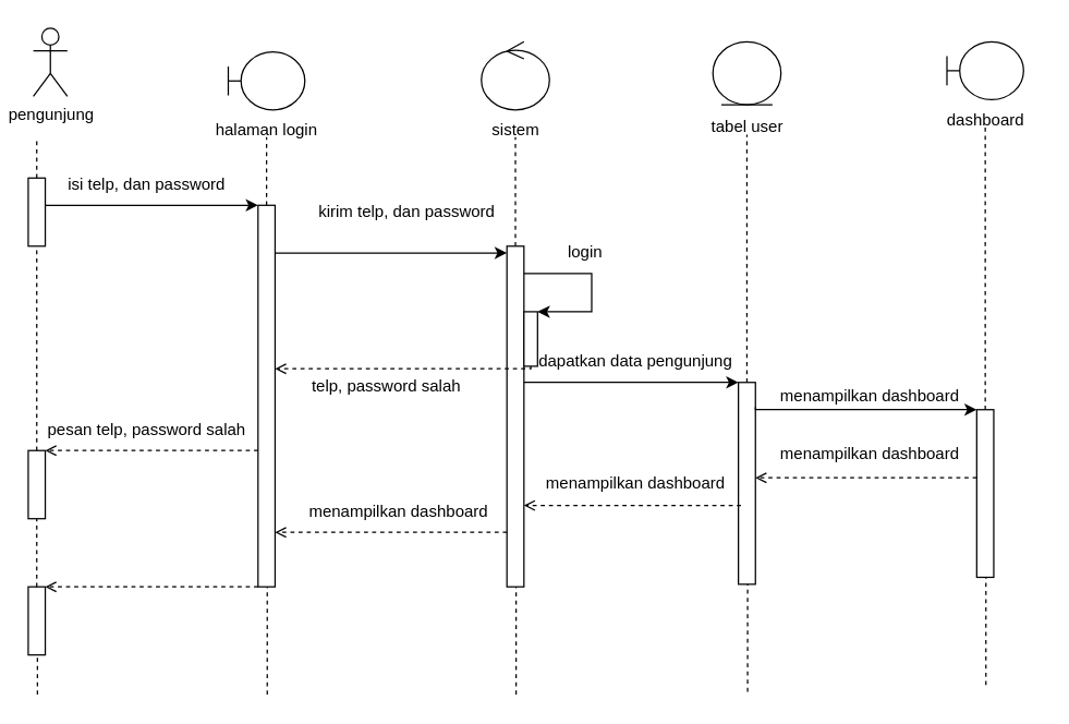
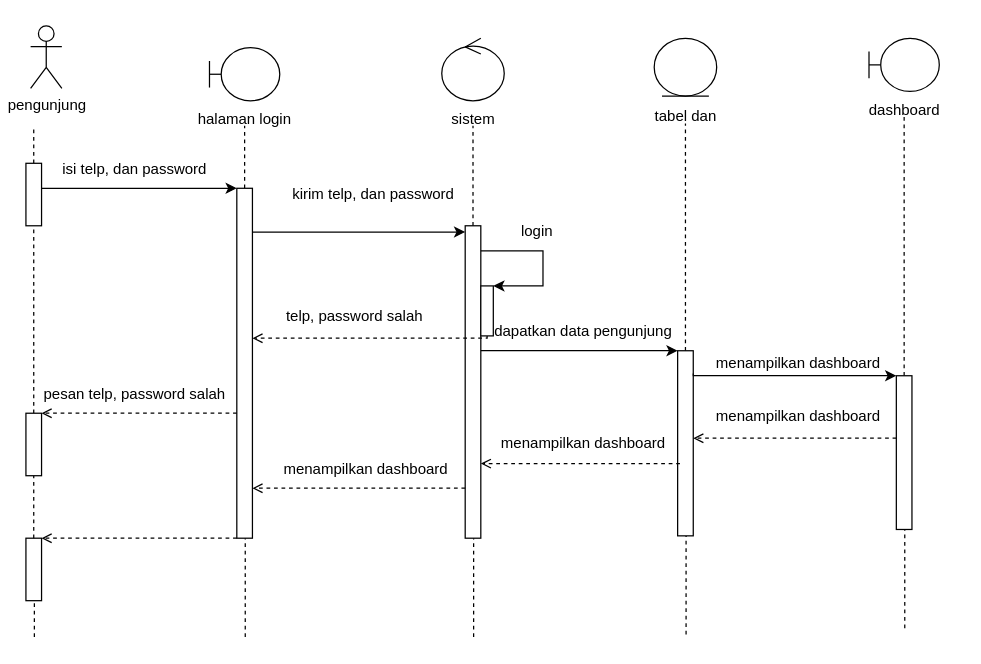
  <mxCell id="0" />
  <mxCell id="1" parent="0" />
  <mxCell id="2" value="" style="edgeStyle=orthogonalEdgeStyle;rounded=0;orthogonalLoop=1;jettySize=auto;html=1;curved=0;" edge="1" parent="1" source="7"><mxGeometry relative="1" as="geometry"><mxPoint x="37.75" y="149.996" as="sourcePoint" /><mxPoint x="189" y="150" as="targetPoint" /><Array as="points"><mxPoint x="169" y="150" /><mxPoint x="169" y="150" /></Array></mxGeometry></mxCell>
  <mxCell id="3" value="isi telp, dan password" style="text;html=1;align=center;verticalAlign=middle;resizable=0;points=[];autosize=1;strokeColor=none;fillColor=none;" vertex="1" parent="1"><mxGeometry x="37.13" y="120" width="140" height="30" as="geometry" /></mxCell>
  <mxCell id="4" value="sistem" style="text;html=1;align=center;verticalAlign=middle;resizable=0;points=[];autosize=1;strokeColor=none;fillColor=none;" vertex="1" parent="1"><mxGeometry x="348" y="80" width="60" height="30" as="geometry" /></mxCell>
  <mxCell id="5" value="" style="endArrow=none;startArrow=none;endFill=0;startFill=0;endSize=8;startSize=10;html=1;rounded=0;dashed=1;" edge="1" parent="1" source="7"><mxGeometry width="160" relative="1" as="geometry"><mxPoint x="26.5" y="260" as="sourcePoint" /><mxPoint x="26.5" y="100" as="targetPoint" /></mxGeometry></mxCell>
  <mxCell id="6" value="" style="endArrow=none;startArrow=none;endFill=0;startFill=0;endSize=8;startSize=10;html=1;rounded=0;dashed=1;" edge="1" parent="1" source="36" target="7"><mxGeometry width="160" relative="1" as="geometry"><mxPoint x="27" y="508.966" as="sourcePoint" /><mxPoint x="26.5" y="100" as="targetPoint" /></mxGeometry></mxCell>
  <mxCell id="7" value="" style="html=1;points=[[0,0,0,0,5],[0,1,0,0,-5],[1,0,0,0,5],[1,1,0,0,-5]];perimeter=orthogonalPerimeter;outlineConnect=0;targetShapes=umlLifeline;portConstraint=eastwest;newEdgeStyle={&quot;curved&quot;:0,&quot;rounded&quot;:0};" vertex="1" parent="1"><mxGeometry x="20.25" y="130" width="12.5" height="50" as="geometry" /></mxCell>
  <mxCell id="8" value="pengunjung" style="shape=umlActor;verticalLabelPosition=bottom;verticalAlign=top;html=1;" vertex="1" parent="1"><mxGeometry x="24" y="20" width="25" height="50" as="geometry" /></mxCell>
  <mxCell id="9" value="" style="shape=umlBoundary;whiteSpace=wrap;html=1;" vertex="1" parent="1"><mxGeometry x="167.13" y="37.5" width="56.25" height="42.5" as="geometry" /></mxCell>
  <mxCell id="10" value="" style="endArrow=none;startArrow=none;endFill=0;startFill=0;endSize=8;startSize=10;html=1;rounded=0;dashed=1;" edge="1" parent="1" source="12"><mxGeometry width="160" relative="1" as="geometry"><mxPoint x="195.25" y="260" as="sourcePoint" /><mxPoint x="195.25" y="100" as="targetPoint" /></mxGeometry></mxCell>
  <mxCell id="11" value="" style="endArrow=none;startArrow=none;endFill=0;startFill=0;endSize=8;startSize=10;html=1;rounded=0;dashed=1;" edge="1" parent="1" target="12"><mxGeometry width="160" relative="1" as="geometry"><mxPoint x="195.75" y="508.966" as="sourcePoint" /><mxPoint x="195.25" y="100" as="targetPoint" /></mxGeometry></mxCell>
  <mxCell id="12" value="" style="html=1;points=[[0,0,0,0,5],[0,1,0,0,-5],[1,0,0,0,5],[1,1,0,0,-5]];perimeter=orthogonalPerimeter;outlineConnect=0;targetShapes=umlLifeline;portConstraint=eastwest;newEdgeStyle={&quot;curved&quot;:0,&quot;rounded&quot;:0};" vertex="1" parent="1"><mxGeometry x="189" y="150" width="12.5" height="280" as="geometry" /></mxCell>
  <mxCell id="13" value="halaman login" style="text;html=1;align=center;verticalAlign=middle;resizable=0;points=[];autosize=1;strokeColor=none;fillColor=none;" vertex="1" parent="1"><mxGeometry x="145.25" y="80" width="100" height="30" as="geometry" /></mxCell>
  <mxCell id="14" value="" style="ellipse;shape=umlControl;whiteSpace=wrap;html=1;" vertex="1" parent="1"><mxGeometry x="353" y="30" width="50" height="50" as="geometry" /></mxCell>
  <mxCell id="15" value="" style="endArrow=none;startArrow=none;endFill=0;startFill=0;endSize=8;startSize=10;html=1;rounded=0;dashed=1;" edge="1" parent="1" source="17"><mxGeometry width="160" relative="1" as="geometry"><mxPoint x="378" y="260" as="sourcePoint" /><mxPoint x="378" y="100" as="targetPoint" /></mxGeometry></mxCell>
  <mxCell id="16" value="" style="endArrow=none;startArrow=none;endFill=0;startFill=0;endSize=8;startSize=10;html=1;rounded=0;dashed=1;" edge="1" parent="1" target="17"><mxGeometry width="160" relative="1" as="geometry"><mxPoint x="378.5" y="508.966" as="sourcePoint" /><mxPoint x="378" y="100" as="targetPoint" /></mxGeometry></mxCell>
  <mxCell id="17" value="" style="html=1;points=[[0,0,0,0,5],[0,1,0,0,-5],[1,0,0,0,5],[1,1,0,0,-5]];perimeter=orthogonalPerimeter;outlineConnect=0;targetShapes=umlLifeline;portConstraint=eastwest;newEdgeStyle={&quot;curved&quot;:0,&quot;rounded&quot;:0};" vertex="1" parent="1"><mxGeometry x="371.75" y="180" width="12.5" height="250" as="geometry" /></mxCell>
  <mxCell id="18" value="" style="edgeStyle=orthogonalEdgeStyle;rounded=0;orthogonalLoop=1;jettySize=auto;html=1;curved=0;entryX=0;entryY=0;entryDx=0;entryDy=5;entryPerimeter=0;" edge="1" parent="1" source="12" target="17"><mxGeometry relative="1" as="geometry"><mxPoint x="204.63" y="180.07" as="sourcePoint" /><mxPoint x="330.88" y="180.046" as="targetPoint" /><Array as="points"><mxPoint x="249" y="185" /><mxPoint x="249" y="185" /></Array></mxGeometry></mxCell>
  <mxCell id="19" value="kirim telp, dan password" style="text;html=1;align=center;verticalAlign=middle;resizable=0;points=[];autosize=1;strokeColor=none;fillColor=none;" vertex="1" parent="1"><mxGeometry x="223" y="140" width="150" height="30" as="geometry" /></mxCell>
  <mxCell id="20" value="" style="endArrow=none;startArrow=none;endFill=0;startFill=0;endSize=8;startSize=10;html=1;rounded=0;dashed=1;" edge="1" parent="1" target="21"><mxGeometry width="160" relative="1" as="geometry"><mxPoint x="27" y="508.966" as="sourcePoint" /><mxPoint x="27" y="180" as="targetPoint" /></mxGeometry></mxCell>
  <mxCell id="21" value="" style="html=1;points=[[0,0,0,0,5],[0,1,0,0,-5],[1,0,0,0,5],[1,1,0,0,-5]];perimeter=orthogonalPerimeter;outlineConnect=0;targetShapes=umlLifeline;portConstraint=eastwest;newEdgeStyle={&quot;curved&quot;:0,&quot;rounded&quot;:0};" vertex="1" parent="1"><mxGeometry x="20.25" y="430" width="12.5" height="50" as="geometry" /></mxCell>
  <mxCell id="22" value="" style="ellipse;shape=umlEntity;whiteSpace=wrap;html=1;" vertex="1" parent="1"><mxGeometry x="523" y="30" width="50" height="46.25" as="geometry" /></mxCell>
  <mxCell id="23" value="" style="endArrow=none;startArrow=none;endFill=0;startFill=0;endSize=8;startSize=10;html=1;rounded=0;dashed=1;" edge="1" parent="1" source="25"><mxGeometry width="160" relative="1" as="geometry"><mxPoint x="548" y="258.12" as="sourcePoint" /><mxPoint x="548" y="98.12" as="targetPoint" /></mxGeometry></mxCell>
  <mxCell id="24" value="" style="endArrow=none;startArrow=none;endFill=0;startFill=0;endSize=8;startSize=10;html=1;rounded=0;dashed=1;" edge="1" parent="1" target="25"><mxGeometry width="160" relative="1" as="geometry"><mxPoint x="548.5" y="507.086" as="sourcePoint" /><mxPoint x="548" y="98.12" as="targetPoint" /></mxGeometry></mxCell>
  <mxCell id="25" value="" style="html=1;points=[[0,0,0,0,5],[0,1,0,0,-5],[1,0,0,0,5],[1,1,0,0,-5]];perimeter=orthogonalPerimeter;outlineConnect=0;targetShapes=umlLifeline;portConstraint=eastwest;newEdgeStyle={&quot;curved&quot;:0,&quot;rounded&quot;:0};" vertex="1" parent="1"><mxGeometry x="541.75" y="280" width="12.5" height="148.12" as="geometry" /></mxCell>
- <mxCell id="26" value="tabel user" style="text;html=1;align=center;verticalAlign=middle;resizable=0;points=[];autosize=1;strokeColor=none;fillColor=none;" vertex="1" parent="1"><mxGeometry x="508" y="78.12" width="80" height="30" as="geometry" /></mxCell>
+ <mxCell id="26" value="tabel dan" style="text;html=1;align=center;verticalAlign=middle;resizable=0;points=[];autosize=1;strokeColor=none;fillColor=none;" vertex="1" parent="1"><mxGeometry x="508" y="78.12" width="80" height="30" as="geometry" /></mxCell>
  <mxCell id="27" value="" style="edgeStyle=orthogonalEdgeStyle;rounded=0;orthogonalLoop=1;jettySize=auto;html=1;curved=0;" edge="1" parent="1"><mxGeometry relative="1" as="geometry"><mxPoint x="384.25" y="280" as="sourcePoint" /><mxPoint x="541.75" y="280" as="targetPoint" /><Array as="points"><mxPoint x="419" y="280" /><mxPoint x="419" y="280" /></Array></mxGeometry></mxCell>
  <mxCell id="28" value="" style="shape=umlBoundary;whiteSpace=wrap;html=1;" vertex="1" parent="1"><mxGeometry x="694.88" y="30" width="56.25" height="42.5" as="geometry" /></mxCell>
  <mxCell id="29" value="dashboard" style="text;html=1;align=center;verticalAlign=middle;resizable=0;points=[];autosize=1;strokeColor=none;fillColor=none;" vertex="1" parent="1"><mxGeometry x="683" y="72.5" width="80" height="30" as="geometry" /></mxCell>
  <mxCell id="30" value="dapatkan data pengunjung" style="text;html=1;align=center;verticalAlign=middle;resizable=0;points=[];autosize=1;strokeColor=none;fillColor=none;" vertex="1" parent="1"><mxGeometry x="380.75" y="250" width="170" height="30" as="geometry" /></mxCell>
  <mxCell id="31" value="" style="endArrow=none;startArrow=none;endFill=0;startFill=0;endSize=8;startSize=10;html=1;rounded=0;dashed=1;" edge="1" parent="1" source="33"><mxGeometry width="160" relative="1" as="geometry"><mxPoint x="723" y="253.02" as="sourcePoint" /><mxPoint x="723" y="93.02" as="targetPoint" /></mxGeometry></mxCell>
  <mxCell id="32" value="" style="endArrow=none;startArrow=none;endFill=0;startFill=0;endSize=8;startSize=10;html=1;rounded=0;dashed=1;" edge="1" parent="1" target="33"><mxGeometry width="160" relative="1" as="geometry"><mxPoint x="723.5" y="501.986" as="sourcePoint" /><mxPoint x="723" y="93.02" as="targetPoint" /></mxGeometry></mxCell>
  <mxCell id="33" value="" style="html=1;points=[[0,0,0,0,5],[0,1,0,0,-5],[1,0,0,0,5],[1,1,0,0,-5]];perimeter=orthogonalPerimeter;outlineConnect=0;targetShapes=umlLifeline;portConstraint=eastwest;newEdgeStyle={&quot;curved&quot;:0,&quot;rounded&quot;:0};" vertex="1" parent="1"><mxGeometry x="716.75" y="300" width="12.5" height="123.02" as="geometry" /></mxCell>
  <mxCell id="34" value="" style="edgeStyle=orthogonalEdgeStyle;rounded=0;orthogonalLoop=1;jettySize=auto;html=1;curved=0;" edge="1" parent="1" target="33"><mxGeometry relative="1" as="geometry"><mxPoint x="554.25" y="298.15" as="sourcePoint" /><mxPoint x="666.75" y="298.15" as="targetPoint" /><Array as="points"><mxPoint x="554" y="300" /></Array></mxGeometry></mxCell>
  <mxCell id="35" value="" style="endArrow=none;startArrow=none;endFill=0;startFill=0;endSize=8;startSize=10;html=1;rounded=0;dashed=1;" edge="1" parent="1" source="21" target="36"><mxGeometry width="160" relative="1" as="geometry"><mxPoint x="27" y="430" as="sourcePoint" /><mxPoint x="27" y="180" as="targetPoint" /></mxGeometry></mxCell>
  <mxCell id="36" value="" style="html=1;points=[[0,0,0,0,5],[0,1,0,0,-5],[1,0,0,0,5],[1,1,0,0,-5]];perimeter=orthogonalPerimeter;outlineConnect=0;targetShapes=umlLifeline;portConstraint=eastwest;newEdgeStyle={&quot;curved&quot;:0,&quot;rounded&quot;:0};" vertex="1" parent="1"><mxGeometry x="20.25" y="330" width="12.5" height="50" as="geometry" /></mxCell>
  <mxCell id="37" value="" style="html=1;points=[[0,0,0,0,5],[0,1,0,0,-5],[1,0,0,0,5],[1,1,0,0,-5]];perimeter=orthogonalPerimeter;outlineConnect=0;targetShapes=umlLifeline;portConstraint=eastwest;newEdgeStyle={&quot;curved&quot;:0,&quot;rounded&quot;:0};" vertex="1" parent="1"><mxGeometry x="384.25" y="228.12" width="10" height="40" as="geometry" /></mxCell>
  <mxCell id="38" value="" style="edgeStyle=orthogonalEdgeStyle;rounded=0;orthogonalLoop=1;jettySize=auto;html=1;curved=0;" edge="1" parent="1" source="17"><mxGeometry relative="1" as="geometry"><mxPoint x="409" y="180" as="sourcePoint" /><mxPoint x="394.25" y="228.12" as="targetPoint" /><Array as="points"><mxPoint x="434" y="200" /><mxPoint x="434" y="228" /></Array></mxGeometry></mxCell>
  <mxCell id="39" value="" style="edgeStyle=orthogonalEdgeStyle;rounded=0;orthogonalLoop=1;jettySize=auto;html=1;curved=0;dashed=1;endArrow=open;endFill=0;" edge="1" parent="1" source="37" target="12"><mxGeometry relative="1" as="geometry"><mxPoint x="371.75" y="265" as="sourcePoint" /><mxPoint x="201.5" y="265" as="targetPoint" /><Array as="points"><mxPoint x="389" y="270" /></Array></mxGeometry></mxCell>
- <mxCell id="40" value="telp, password salah" style="text;html=1;align=center;verticalAlign=middle;resizable=0;points=[];autosize=1;strokeColor=none;fillColor=none;" vertex="1" parent="1"><mxGeometry x="218" y="268.12" width="130" height="30" as="geometry" /></mxCell>
+ <mxCell id="40" value="telp, password salah" style="text;html=1;align=center;verticalAlign=middle;resizable=0;points=[];autosize=1;strokeColor=none;fillColor=none;" vertex="1" parent="1"><mxGeometry x="218" y="238.12" width="130" height="30" as="geometry" /></mxCell>
  <mxCell id="41" value="" style="edgeStyle=orthogonalEdgeStyle;rounded=0;orthogonalLoop=1;jettySize=auto;html=1;curved=0;dashed=1;endArrow=open;endFill=0;" edge="1" parent="1" source="12" target="36"><mxGeometry relative="1" as="geometry"><mxPoint x="177.75" y="328.27" as="sourcePoint" /><mxPoint x="51.75" y="328.27" as="targetPoint" /><Array as="points"><mxPoint x="69" y="330" /><mxPoint x="69" y="330" /></Array></mxGeometry></mxCell>
  <mxCell id="42" value="pesan telp, password salah" style="text;html=1;align=center;verticalAlign=middle;resizable=0;points=[];autosize=1;strokeColor=none;fillColor=none;" vertex="1" parent="1"><mxGeometry x="22.13" y="300" width="170" height="30" as="geometry" /></mxCell>
  <mxCell id="43" value="menampilkan dashboard" style="text;html=1;align=center;verticalAlign=middle;resizable=0;points=[];autosize=1;strokeColor=none;fillColor=none;" vertex="1" parent="1"><mxGeometry x="563" y="275" width="150" height="30" as="geometry" /></mxCell>
  <mxCell id="44" value="" style="edgeStyle=orthogonalEdgeStyle;rounded=0;orthogonalLoop=1;jettySize=auto;html=1;curved=0;dashed=1;endArrow=open;endFill=0;" edge="1" parent="1" source="33" target="25"><mxGeometry relative="1" as="geometry"><mxPoint x="701" y="344.71" as="sourcePoint" /><mxPoint x="575" y="344.71" as="targetPoint" /><Array as="points"><mxPoint x="593" y="350" /><mxPoint x="593" y="350" /></Array></mxGeometry></mxCell>
  <mxCell id="45" value="menampilkan dashboard" style="text;html=1;align=center;verticalAlign=middle;resizable=0;points=[];autosize=1;strokeColor=none;fillColor=none;" vertex="1" parent="1"><mxGeometry x="563" y="318.12" width="150" height="30" as="geometry" /></mxCell>
  <mxCell id="46" value="" style="edgeStyle=orthogonalEdgeStyle;rounded=0;orthogonalLoop=1;jettySize=auto;html=1;curved=0;dashed=1;endArrow=open;endFill=0;exitX=1.019;exitY=1.048;exitDx=0;exitDy=0;exitPerimeter=0;" edge="1" parent="1" source="47" target="17"><mxGeometry relative="1" as="geometry"><mxPoint x="544.75" y="370.77" as="sourcePoint" /><mxPoint x="381.75" y="370.77" as="targetPoint" /><Array as="points"><mxPoint x="403" y="370" /><mxPoint x="403" y="370" /></Array></mxGeometry></mxCell>
  <mxCell id="47" value="menampilkan dashboard" style="text;html=1;align=center;verticalAlign=middle;resizable=0;points=[];autosize=1;strokeColor=none;fillColor=none;" vertex="1" parent="1"><mxGeometry x="390.75" y="338.89" width="150" height="30" as="geometry" /></mxCell>
  <mxCell id="48" value="" style="edgeStyle=orthogonalEdgeStyle;rounded=0;orthogonalLoop=1;jettySize=auto;html=1;curved=0;dashed=1;endArrow=open;endFill=0;" edge="1" parent="1" source="17" target="12"><mxGeometry relative="1" as="geometry"><mxPoint x="370.75" y="391.88" as="sourcePoint" /><mxPoint x="207.75" y="391.88" as="targetPoint" /><Array as="points"><mxPoint x="329" y="390" /><mxPoint x="329" y="390" /></Array></mxGeometry></mxCell>
  <mxCell id="49" value="menampilkan dashboard" style="text;html=1;align=center;verticalAlign=middle;resizable=0;points=[];autosize=1;strokeColor=none;fillColor=none;" vertex="1" parent="1"><mxGeometry x="216.75" y="360" width="150" height="30" as="geometry" /></mxCell>
  <mxCell id="50" value="" style="edgeStyle=orthogonalEdgeStyle;rounded=0;orthogonalLoop=1;jettySize=auto;html=1;curved=0;dashed=1;endArrow=open;endFill=0;" edge="1" parent="1" source="12" target="21"><mxGeometry relative="1" as="geometry"><mxPoint x="190.25" y="428.12" as="sourcePoint" /><mxPoint x="20.25" y="428.12" as="targetPoint" /><Array as="points"><mxPoint x="149" y="430" /><mxPoint x="149" y="430" /></Array></mxGeometry></mxCell>
  <mxCell id="51" value="login" style="text;html=1;align=center;verticalAlign=middle;resizable=0;points=[];autosize=1;strokeColor=none;fillColor=none;" vertex="1" parent="1"><mxGeometry x="399.25" y="170" width="60" height="30" as="geometry" /></mxCell>
